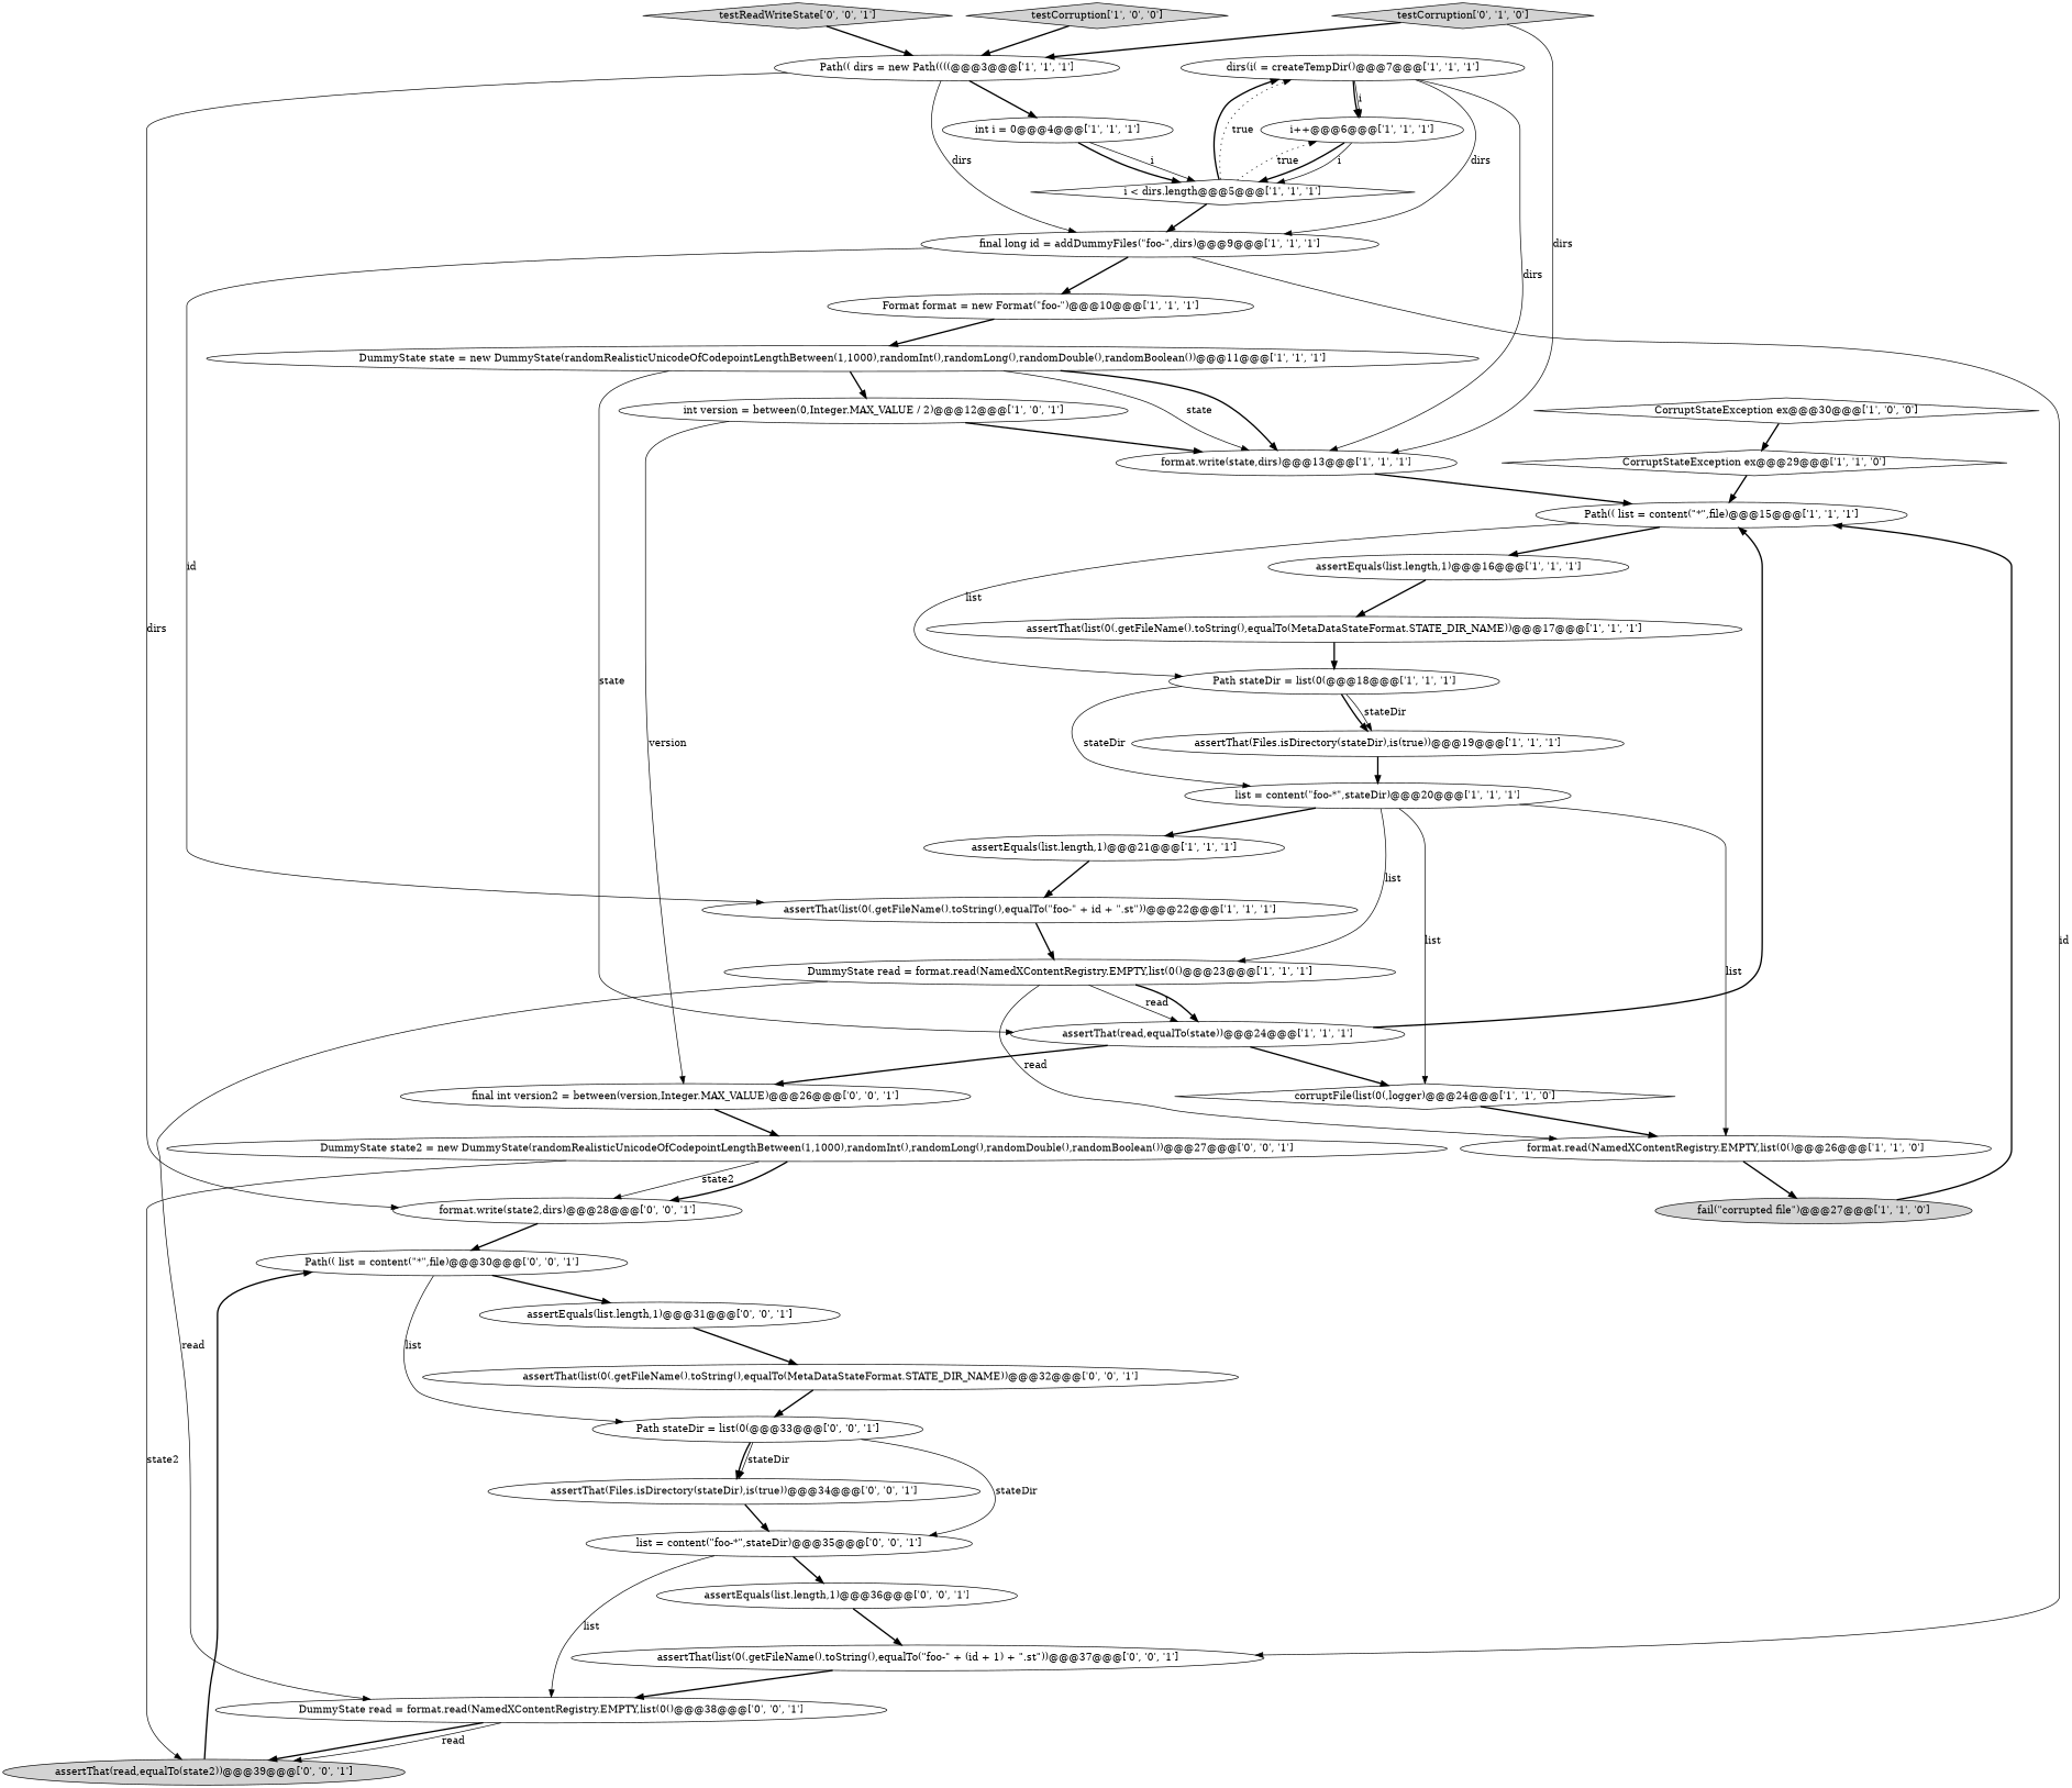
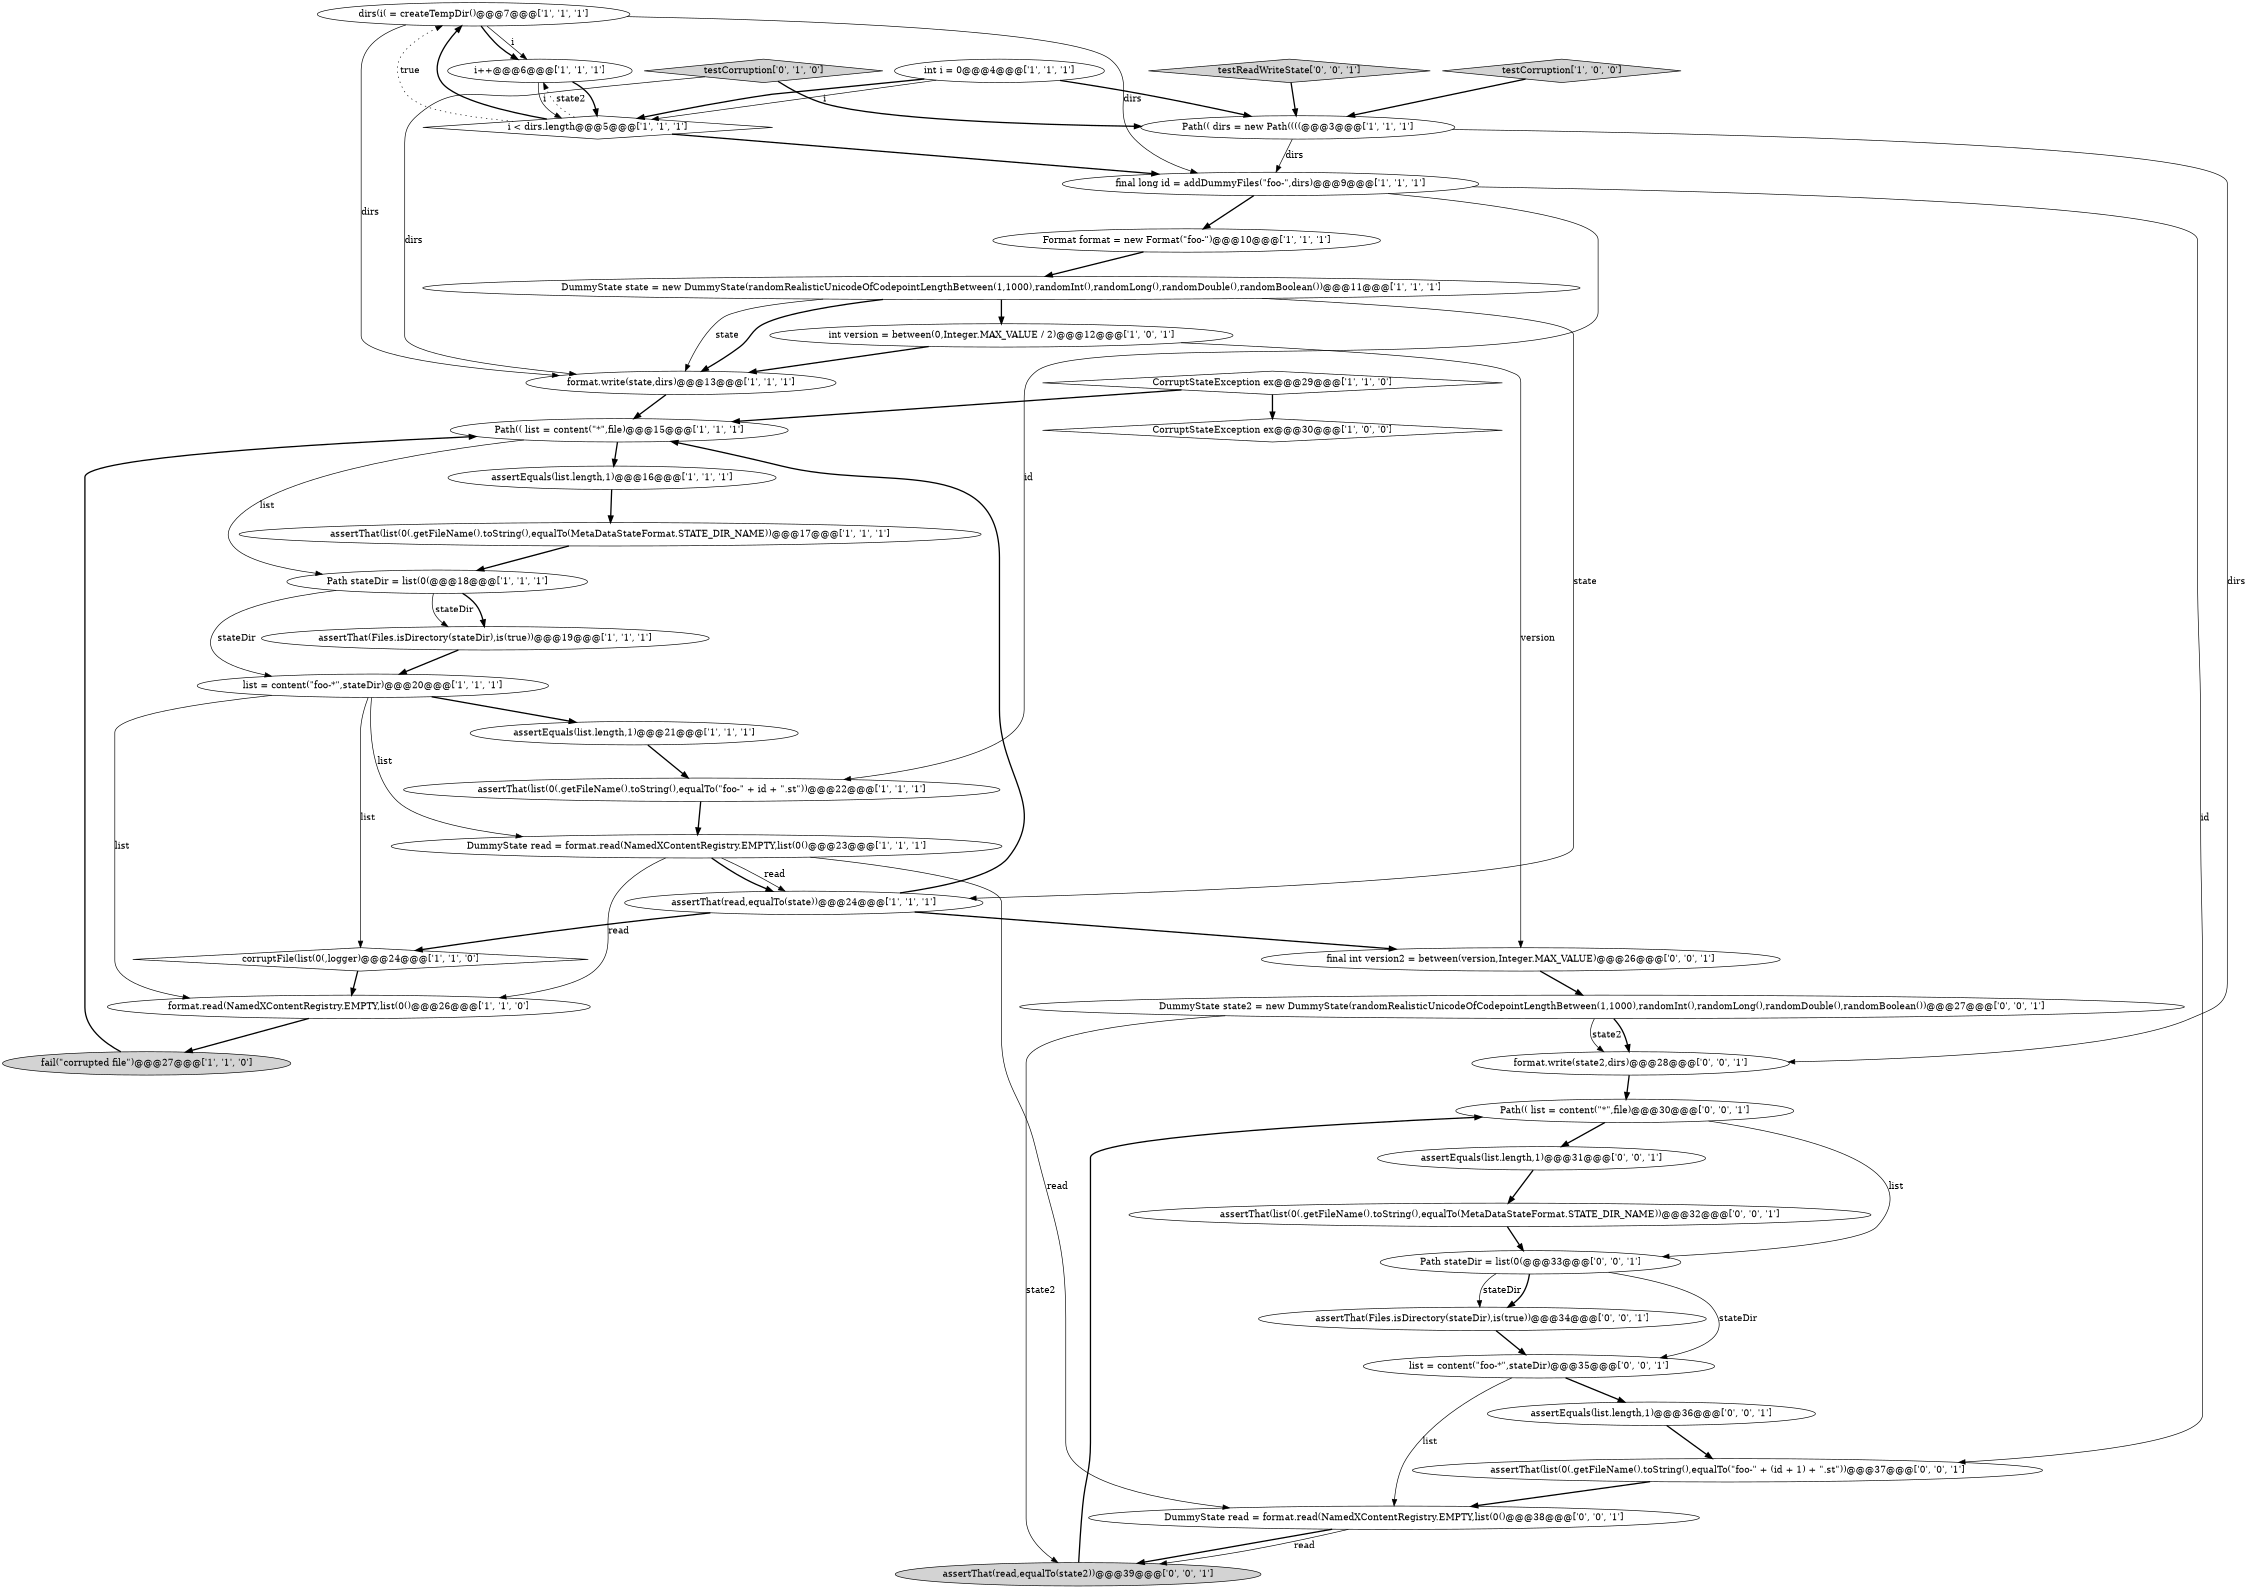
  digraph {
    node [fillcolor=white shape=ellipse style=filled]
    edge [style=bold]
    n1 [label="int version = between(0,Integer.MAX_VALUE / 2)@@@12@@@['1', '0', '1']"]
    n2 [label="format.write(state,dirs)@@@13@@@['1', '1', '1']"]
    n3 [label="final int version2 = between(version,Integer.MAX_VALUE)@@@26@@@['0', '0', '1']"]
    n4 [label="Path(( list = content(\"*\",file)@@@15@@@['1', '1', '1']"]
    n5 [label="DummyState state2 = new DummyState(randomRealisticUnicodeOfCodepointLengthBetween(1,1000),randomInt(),randomLong(),randomDouble(),randomBoolean())@@@27@@@['0', '0', '1']"]
    n6 [label="dirs(i( = createTempDir()@@@7@@@['1', '1', '1']"]
    n7 [label="i++@@@6@@@['1', '1', '1']"]
    n8 [label="final long id = addDummyFiles(\"foo-\",dirs)@@@9@@@['1', '1', '1']"]
    n9 [label="i < dirs.length@@@5@@@['1', '1', '1']" shape=diamond]
    n10 [label="Format format = new Format(\"foo-\")@@@10@@@['1', '1', '1']"]
    n11 [label="assertThat(list(0(.getFileName().toString(),equalTo(\"foo-\" + id + \".st\"))@@@22@@@['1', '1', '1']"]
    n12 [label="assertThat(list(0(.getFileName().toString(),equalTo(\"foo-\" + (id + 1) + \".st\"))@@@37@@@['0', '0', '1']"]
    n13 [label="format.write(state2,dirs)@@@28@@@['0', '0', '1']"]
    n14 [label="Path(( list = content(\"*\",file)@@@30@@@['0', '0', '1']"]
    n15 [fillcolor=lightgray label="testCorruption['0', '1', '0']" shape=diamond]
    n16 [label="Path(( dirs = new Path((((@@@3@@@['1', '1', '1']"]
    n17 [label="int i = 0@@@4@@@['1', '1', '1']"]
    n18 [label="DummyState state = new DummyState(randomRealisticUnicodeOfCodepointLengthBetween(1,1000),randomInt(),randomLong(),randomDouble(),randomBoolean())@@@11@@@['1', '1', '1']"]
    n19 [label="assertThat(read,equalTo(state))@@@24@@@['1', '1', '1']"]
    n20 [label="corruptFile(list(0(,logger)@@@24@@@['1', '1', '0']" shape=diamond]
    n21 [fillcolor=lightgray label="testReadWriteState['0', '0', '1']" shape=diamond]
    n22 [label="Path stateDir = list(0(@@@18@@@['1', '1', '1']"]
    n23 [label="assertThat(Files.isDirectory(stateDir),is(true))@@@19@@@['1', '1', '1']"]
    n24 [label="list = content(\"foo-*\",stateDir)@@@20@@@['1', '1', '1']"]
    n25 [label="format.read(NamedXContentRegistry.EMPTY,list(0()@@@26@@@['1', '1', '0']"]
    n26 [label="DummyState read = format.read(NamedXContentRegistry.EMPTY,list(0()@@@23@@@['1', '1', '1']"]
    n27 [label="assertEquals(list.length,1)@@@21@@@['1', '1', '1']"]
    n28 [fillcolor=lightgray label="fail(\"corrupted file\")@@@27@@@['1', '1', '0']"]
    n29 [fillcolor=lightgray label="testCorruption['1', '0', '0']" shape=diamond]
    n30 [label="DummyState read = format.read(NamedXContentRegistry.EMPTY,list(0()@@@38@@@['0', '0', '1']"]
    n31 [fillcolor=lightgray label="assertThat(read,equalTo(state2))@@@39@@@['0', '0', '1']"]
    n32 [label="list = content(\"foo-*\",stateDir)@@@35@@@['0', '0', '1']"]
    n33 [label="assertEquals(list.length,1)@@@36@@@['0', '0', '1']"]
    n34 [label="assertEquals(list.length,1)@@@16@@@['1', '1', '1']"]
    n35 [label="Path stateDir = list(0(@@@33@@@['0', '0', '1']"]
    n36 [label="assertThat(Files.isDirectory(stateDir),is(true))@@@34@@@['0', '0', '1']"]
    n37 [label="assertThat(list(0(.getFileName().toString(),equalTo(MetaDataStateFormat.STATE_DIR_NAME))@@@17@@@['1', '1', '1']"]
    n38 [label="assertEquals(list.length,1)@@@31@@@['0', '0', '1']"]
    n39 [label="assertThat(list(0(.getFileName().toString(),equalTo(MetaDataStateFormat.STATE_DIR_NAME))@@@32@@@['0', '0', '1']"]
    n40 [label="CorruptStateException ex@@@29@@@['1', '1', '0']" shape=diamond]
    n41 [label="CorruptStateException ex@@@30@@@['1', '0', '0']" shape=diamond]
    n1 -> n2
    n1 -> n3 [label=version style=solid]
    n2 -> n4
    n3 -> n5
    n4 -> n22 [label=list style=solid]
    n4 -> n34
    n5 -> n13 [label=state2 style=solid]
    n5 -> n13
    n5 -> n31 [label=state2 style=solid]
    n6 -> n2 [label=dirs style=solid]
    n6 -> n7 [label=i style=solid]
    n6 -> n7
    n6 -> n8 [label=dirs style=solid]
    n7 -> n9
    n7 -> n9 [label=i style=solid]
    n8 -> n10
    n8 -> n11 [label=id style=solid]
    n8 -> n12 [label=id style=solid]
    n9 -> n6 [label=true style=dotted]
    n9 -> n6
-   n9 -> n7 [label=true style=dotted]
+   n9 -> n7 [label=state2 style=dotted]
    n9 -> n8
    n10 -> n18
    n11 -> n26
    n12 -> n30
    n13 -> n14
    n14 -> n35 [label=list style=solid]
    n14 -> n38
    n15 -> n2 [label=dirs style=solid]
    n15 -> n16
    n16 -> n8 [label=dirs style=solid]
    n16 -> n13 [label=dirs style=solid]
-   n16 -> n17
+   n17 -> n16
    n17 -> n9 [label=i style=solid]
    n17 -> n9
    n18 -> n1
    n18 -> n2 [label=state style=solid]
    n18 -> n2
    n18 -> n19 [label=state style=solid]
    n19 -> n3
    n19 -> n4
    n19 -> n20
    n20 -> n25
    n21 -> n16
    n22 -> n23
    n22 -> n23 [label=stateDir style=solid]
    n22 -> n24 [label=stateDir style=solid]
    n23 -> n24
    n24 -> n20 [label=list style=solid]
    n24 -> n25 [label=list style=solid]
    n24 -> n26 [label=list style=solid]
    n24 -> n27
    n25 -> n28
    n26 -> n19 [label=read style=solid]
    n26 -> n19
    n26 -> n25 [label=read style=solid]
    n26 -> n30 [label=read style=solid]
    n27 -> n11
    n28 -> n4
    n29 -> n16
    n30 -> n31
    n30 -> n31 [label=read style=solid]
    n31 -> n14
    n32 -> n30 [label=list style=solid]
    n32 -> n33
    n33 -> n12
    n34 -> n37
    n35 -> n32 [label=stateDir style=solid]
    n35 -> n36 [label=stateDir style=solid]
    n35 -> n36
    n36 -> n32
    n37 -> n22
    n38 -> n39
    n39 -> n35
    n40 -> n4
-   n41 -> n40
+   n40 -> n41
  }
